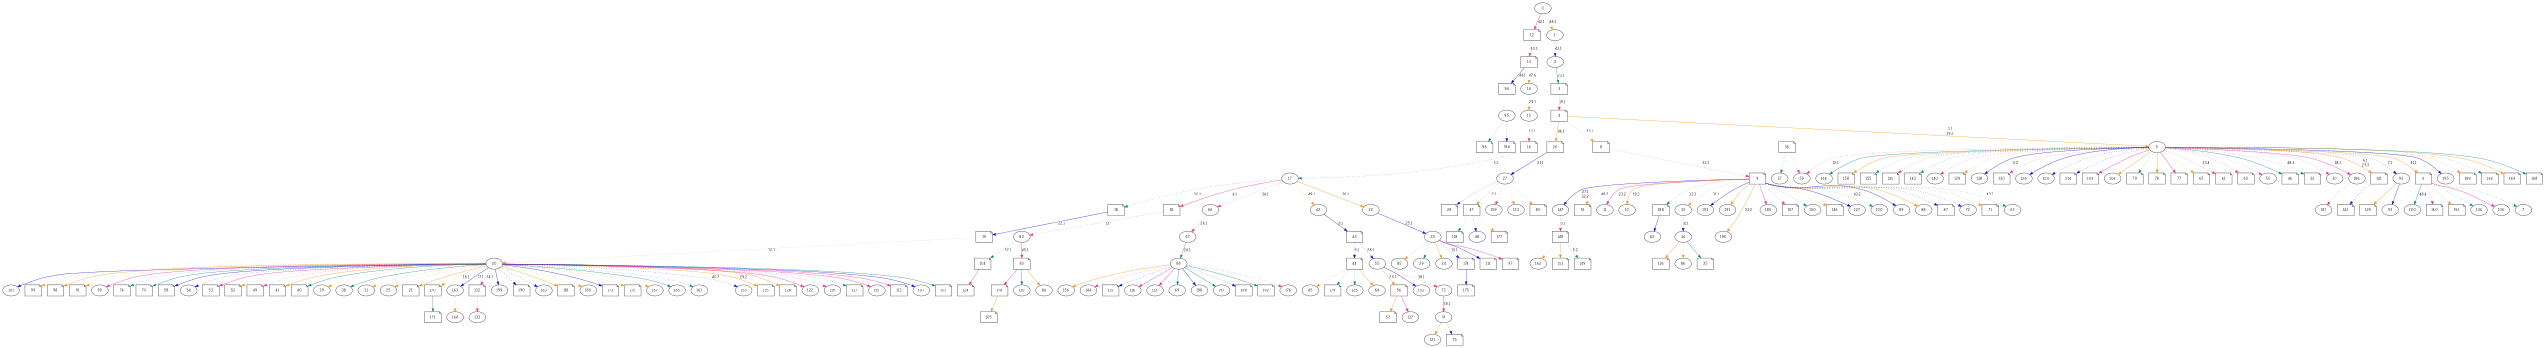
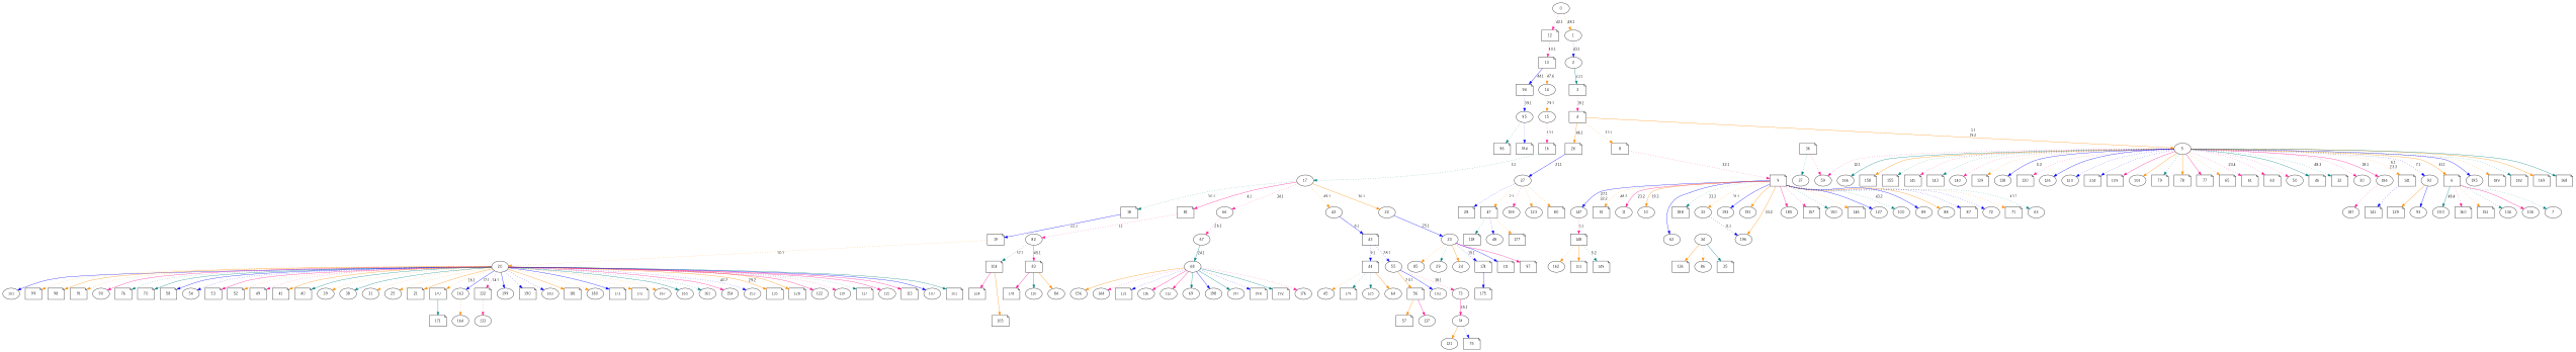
  digraph {
    fontname="Comic Neue"
    node [fontname="Comic Neue" shape=ellipse]
    edge [color=darkorange fontname="Comic Neue" style=dotted]
    186
    187
    174 [shape=note]
    175 [shape=note]
    170 [shape=note]
    171 [shape=note]
    163
    164
    148 [shape=note]
    162
    151 [shape=note]
    149 [shape=note]
    147
    141 [shape=note]
    142 [shape=note]
    132 [shape=note]
    133
    104 [shape=note]
    124 [shape=note]
    105 [shape=note]
    184 [shape=note]
    95
    96 [shape=note]
    94 [shape=note]
    129 [shape=note]
    92
    93
    83 [shape=note]
    178 [shape=note]
    110
    84
    82
    81 [shape=note]
    74
    121
    75 [shape=note]
    73
    68
    198
    197
    194 [shape=note]
    192 [shape=note]
    176
    156
    144
    131 [shape=note]
    116
    112
    69
    67
    66
    56 [shape=note]
    137
    57 [shape=note]
    55
    102
    47 [shape=note]
    177 [shape=note]
    118 [shape=note]
    48
    44 [shape=note]
    179 [shape=note]
    125
    64
    45
    43 [shape=note]
    42
    36 [shape=note]
    59
    37
    136 [shape=note]
    34
    86
    35 [shape=note]
    33
    27
    159
    123
    80 [shape=note]
    28 [shape=note]
    26 [shape=note]
    23
    111 [shape=note]
    97 [shape=note]
    85
    29
    24
    22
    20
    199
    190 [shape=note]
    183
    181 [shape=note]
    180
    173 [shape=note]
    172 [shape=note]
    167
    165
    161
+   154
    153
    135 [shape=note]
    128 [shape=note]
    122
    119
    117 [shape=note]
    115
    113 [shape=note]
    107
    103 [shape=note]
    101
    99 [shape=note]
    98 [shape=note]
    91 [shape=note]
    90
    76 [shape=note]
    70 [shape=note]
    58 [shape=note]
    54
    53 [shape=note]
    52 [shape=note]
    49 [shape=note]
    41 [shape=note]
    40 [shape=note]
    39
    38
    31
    25
    21 [shape=note]
    19 [shape=note]
    18 [shape=note]
    17
    16 [shape=note]
    15
    14
    13 [shape=note]
    12 [shape=note]
    9 [shape=note]
    196
    193
    191
    188 [shape=note]
    185
    157 [shape=note]
    150
    146 [shape=note]
    127
    100
    89
    88
    87 [shape=note]
    72
    71 [shape=note]
    63
    62
    51 [shape=note]
    11
    10
    8 [shape=note]
    6 [shape=note]
    200
    160 [shape=note]
    152 [shape=note]
    134
    106
    7
    5
    195
    189 [shape=note]
    182 [shape=note]
    169 [shape=note]
    168 [shape=note]
    166
    158 [shape=note]
    155 [shape=note]
    145 [shape=note]
    143 [shape=note]
    140
    139 [shape=note]
    138
    130 [shape=note]
    126
    120
    n184 [label=214 shape=note]
    109 [shape=note]
    108
    79 [shape=note]
    78 [shape=note]
    77 [shape=note]
    65 [shape=note]
    61 [shape=note]
    60 [shape=note]
    50
    46 [shape=note]
    32 [shape=note]
    30
    4 [shape=note]
    3 [shape=note]
    2
    1
    0
    186 -> 187 [color=deeppink]
    174 -> 175 [color=blue style=solid]
    170 -> 171 [color=teal style=solid]
    163 -> 164
    148 -> 162
    148 -> 151 [style=solid]
    148 -> 149 [color=teal label="5,2"]
    147 -> 148 [color=deeppink label="5,1"]
    141 -> 142 [color=blue]
    132 -> 133 [color=deeppink]
    104 -> 124 [color=deeppink style=solid]
-   178 -> 105 [style=solid]
+   104 -> 105 [style=solid]
    95 -> 184 [color=blue]
    95 -> 96 [color=teal]
+   94 -> 95 [color=blue label="39,1"]
    92 -> 129 [style=solid]
    92 -> 93 [color=blue style=solid]
    83 -> 178 [color=deeppink style=solid]
    83 -> 110 [color=teal style=solid]
    83 -> 84 [style=solid]
    82 -> 104 [color=teal label="37,1"]
    82 -> 83 [color=deeppink label="45,1" style=solid]
    81 -> 82 [color=deeppink label="1,1"]
    74 -> 121 [style=solid]
    74 -> 75 [color=blue]
    73 -> 74 [color=deeppink label="35,1" style=solid]
    68 -> 198 [color=blue style=solid]
    68 -> 197 [color=teal style=solid]
    68 -> 194 [color=blue]
    68 -> 192 [color=teal style=solid]
    68 -> 176 [color=deeppink]
    68 -> 156 [style=solid]
    68 -> 144 [color=deeppink]
    68 -> 131 [color=blue]
    68 -> 116 [color=deeppink style=solid]
    68 -> 112 [color=deeppink style=solid]
    68 -> 69 [color=teal style=solid]
    67 -> 68 [color=teal label="24,1" style=solid]
    66 -> 67 [color=deeppink label="26,1"]
    56 -> 137 [color=deeppink style=solid]
    56 -> 57 [style=solid]
    55 -> 73 [color=deeppink label="38,1"]
    55 -> 56 [label="20,1" style=solid]
    55 -> 102 [color=blue style=solid]
    47 -> 177
    47 -> 118 [color=teal]
    47 -> 48 [color=blue]
    44 -> 179 [color=teal]
    44 -> 125 [color=teal]
    44 -> 64 [style=solid]
    44 -> 45
    43 -> 55 [color=blue label="28,1"]
    43 -> 44 [color=blue label="9,1"]
    42 -> 43 [color=blue label="8,1" style=solid]
    36 -> 59 [color=deeppink]
    36 -> 37 [color=teal]
    34 -> 136 [style=solid]
    34 -> 86
    34 -> 35 [color=teal style=solid]
-   33 -> 34 [color=blue label="11,1"]
+   33 -> 196 [color=blue label="11,1"]
    27 -> 47 [label="2,1"]
    27 -> 159 [color=deeppink]
    27 -> 123
    27 -> 80
    27 -> 28 [color=blue]
    26 -> 27 [color=blue label="21,1" style=solid]
    23 -> 174 [color=blue label="15,1"]
    23 -> 111 [color=blue style=solid]
    23 -> 97 [color=deeppink style=solid]
    23 -> 85
    23 -> 29 [color=teal]
    23 -> 24 [style=solid]
    22 -> 23 [color=blue label="25,1" style=solid]
    20 -> 170 [label="16,1"]
    20 -> 163 [color=blue label="17,1" style=solid]
    20 -> 132 [color=deeppink label="14,1"]
    20 -> 199 [color=blue style=solid]
    20 -> 190 [color=blue]
    20 -> 183 [color=blue]
    20 -> 181 [style=solid]
    20 -> 180
    20 -> 173 [color=blue style=solid]
    20 -> 172
    20 -> 167
    20 -> 165 [color=teal style=solid]
    20 -> 161 [color=teal]
+   20 -> 154 [color=deeppink style=solid]
    20 -> 153 [color=blue label="40,2"]
    20 -> 135 [label="29,2" style=solid]
    20 -> 128 [style=solid]
    20 -> 122 [color=deeppink style=solid]
    20 -> 119 [color=deeppink]
    20 -> 117 [color=teal]
    20 -> 115 [color=deeppink style=solid]
    20 -> 113 [color=deeppink style=solid]
    20 -> 107 [color=blue style=solid]
    20 -> 103 [color=teal style=solid]
    20 -> 101 [color=blue style=solid]
    20 -> 99
    20 -> 98 [style=solid]
    20 -> 91
    20 -> 90 [color=deeppink style=solid]
    20 -> 76 [color=teal]
    20 -> 70 [color=teal style=solid]
    20 -> 58 [color=blue style=solid]
    20 -> 54 [color=blue]
    20 -> 53 [color=deeppink style=solid]
    20 -> 52
    20 -> 49 [color=deeppink]
    20 -> 41 [style=solid]
    20 -> 40 [color=teal style=solid]
    20 -> 39
    20 -> 38 [color=teal style=solid]
    20 -> 31
    20 -> 25
    20 -> 21 [style=solid]
    19 -> 20 [label="10,1"]
    18 -> 19 [color=blue label="22,1" style=solid]
    17 -> 81 [color=deeppink label="4,1" style=solid]
    17 -> 66 [color=deeppink label="34,1"]
    17 -> 42 [label="49,1"]
    17 -> 22 [label="36,1" style=solid]
    17 -> 18 [color=teal label="30,1"]
    16 -> 17 [color=teal label="3,1"]
    15 -> 16 [color=deeppink label="13,1"]
    14 -> 15 [label="29,1"]
    13 -> 94 [color=blue label="44,1" style=solid]
    13 -> 14 [label="47,6"]
    12 -> 13 [color=deeppink label="40,1"]
    9 -> 147 [color=blue label="27,1\n32,2" style=solid]
    9 -> 33 [label="31,1"]
    9 -> 196 [label="33,2" style=solid]
    9 -> 193 [color=blue style=solid]
    9 -> 191 [style=solid]
    9 -> 188 [color=teal label="33,3"]
    9 -> 185 [color=deeppink style=solid]
    9 -> 157 [color=deeppink]
    9 -> 150 [color=teal]
    9 -> 146
    9 -> 127 [color=blue style=solid]
    9 -> 100 [color=teal label="43,2"]
    9 -> 89 [color=blue style=solid]
    9 -> 88 [style=solid]
    9 -> 87 [color=blue]
    9 -> 72 [color=blue]
    9 -> 71
    9 -> 63 [color=teal label="43,3"]
-   188 -> 62 [color=blue style=solid]
+   9 -> 62 [color=blue style=solid]
    9 -> 51 [label="48,2"]
    9 -> 11 [color=deeppink label="23,2" style=solid]
    9 -> 10 [label="19,3" style=solid]
    8 -> 9 [color=deeppink label="32,1"]
    6 -> 200 [color=teal label="48,4" style=solid]
    6 -> 160 [color=deeppink]
    6 -> 152
    6 -> 134 [color=teal]
    6 -> 106 [color=deeppink style=solid]
    6 -> 7 [color=teal]
    5 -> 186 [color=deeppink label="18,1" style=solid]
-   5 -> 141 [label="6,1\n23,3" style=solid]
+   5 -> 141 [label="6,1\n23,3"]
    5 -> 92 [color=blue label="7,1"]
    5 -> 59 [color=deeppink label="12,1"]
    5 -> 6 [label="41,1" style=solid]
    5 -> 195 [color=blue style=solid]
    5 -> 189
    5 -> 182 [color=teal]
    5 -> 169 [style=solid]
    5 -> 168 [color=teal style=solid]
    5 -> 166 [color=teal style=solid]
    5 -> 158 [style=solid]
    5 -> 155 [color=teal]
    5 -> 145 [color=deeppink]
    5 -> 143 [color=teal]
    5 -> 140 [color=deeppink]
    5 -> 139
    5 -> 138 [color=blue label="0,2" style=solid]
    5 -> 130 [color=deeppink]
    5 -> 126 [color=blue style=solid]
    5 -> 120 [color=blue]
    5 -> n184 [color=blue]
    5 -> 109 [color=deeppink style=solid]
    5 -> 108 [style=solid]
    5 -> 79 [color=teal]
    5 -> 78 [style=solid]
    5 -> 77 [color=deeppink style=solid]
    5 -> 65
    5 -> 61 [color=deeppink label="23,4"]
    5 -> 60 [color=deeppink]
    5 -> 50 [color=deeppink]
    5 -> 46 [color=teal style=solid]
    5 -> 32 [color=teal label="48,3"]
    5 -> 30 [color=deeppink]
    4 -> 26 [label="46,1" style=solid]
    4 -> 8 [label="33,1"]
    4 -> 5 [label="0,1\n19,2" style=solid]
    3 -> 4 [color=deeppink label="19,1"]
    2 -> 3 [color=teal label="23,1" style=solid]
    1 -> 2 [color=blue label="43,1"]
-   0 -> 12 [color=deeppink label="42,1" style=solid]
+   0 -> 12 [color=deeppink label="42,1"]
    0 -> 1 [label="48,1"]
  }
